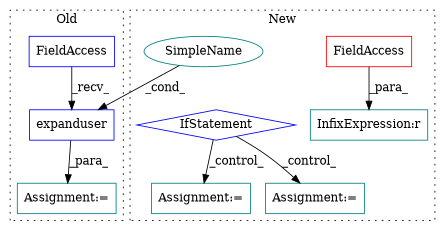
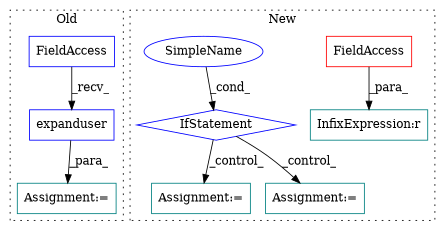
  digraph {
    node [a=7 color=blue l=1 shape=box]
    n1 [a=32 l="11,1" label=expanduser s="2349,2408"]
    n2 [color=teal label="Assignment:=" s=2340]
    n3 [a=22 l=7 label=FieldAccess s=2341]
    n4 [a=25 l="4,2" label=IfStatement s="848,875" shape=diamond]
    n5 [color=teal label="Assignment:=" s=1253]
-   n6 [a=42 color=teal label=SimpleName shape=ellipse l=""]
+   n6 [a=42 label=SimpleName shape=ellipse l=""]
    n7 [a=27 color=teal l=4 label="InfixExpression:r" s=863]
    n8 [color=teal label="Assignment:=" s=891]
    n9 [a=22 color=red l=4 label=FieldAccess s=852]
    subgraph cluster_1 {
      label=Old
      style=dotted
      n1
      n2
      n3
    }
    subgraph cluster_2 {
      label=New
      style=dotted
      n4
      n5
      n6
      n7
      n8
      n9
    }
    n1 -> n2 [label=_para_]
    n3 -> n1 [label=_recv_]
    n4 -> n5 [label=_control_]
    n4 -> n8 [label=_control_]
-   n6 -> n1 [label=_cond_]
+   n6 -> n4 [label=_cond_]
    n9 -> n7 [label=_para_]
  }
